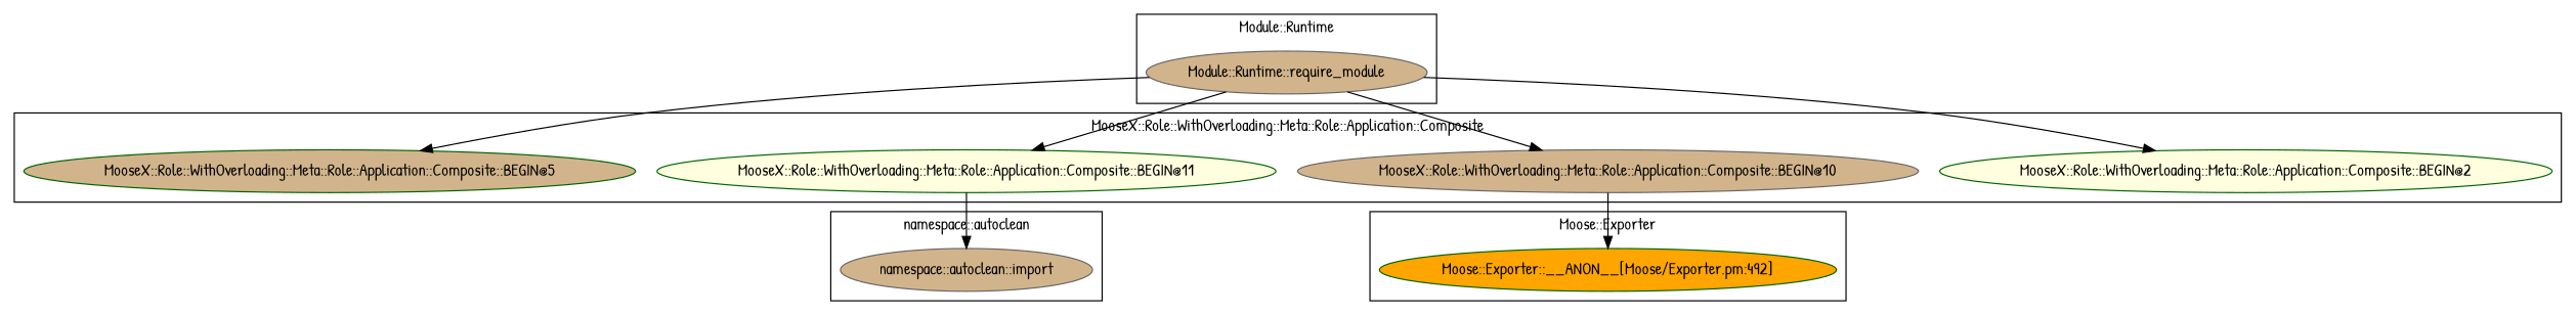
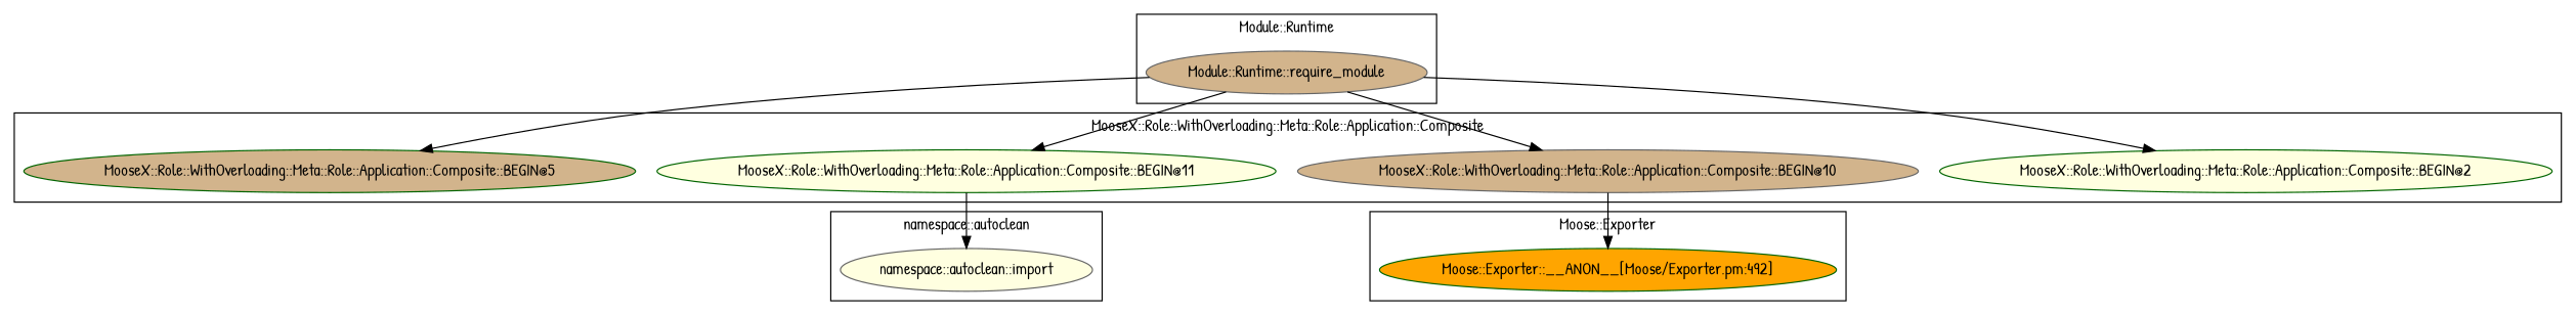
  digraph {
    fontname="Patrick Hand"
    node [style=filled fillcolor=tan color=darkgreen fontname="Patrick Hand"]
    edge [fontname="Patrick Hand"]
    "MooseX::Role::WithOverloading::Meta::Role::Application::Composite::BEGIN@2" [fillcolor=lightyellow]
    "MooseX::Role::WithOverloading::Meta::Role::Application::Composite::BEGIN@11" [fillcolor=lightyellow]
    "MooseX::Role::WithOverloading::Meta::Role::Application::Composite::BEGIN@10" [color=gray40]
    "MooseX::Role::WithOverloading::Meta::Role::Application::Composite::BEGIN@5"
    "Module::Runtime::require_module" [color=gray40]
    "Moose::Exporter::__ANON__[Moose/Exporter.pm:492]" [fillcolor=orange]
-   "namespace::autoclean::import" [color=gray40]
+   "namespace::autoclean::import" [fillcolor=lightyellow color=gray40]
    subgraph cluster_1 {
      label="MooseX::Role::WithOverloading::Meta::Role::Application::Composite"
      "MooseX::Role::WithOverloading::Meta::Role::Application::Composite::BEGIN@2"
      "MooseX::Role::WithOverloading::Meta::Role::Application::Composite::BEGIN@11"
      "MooseX::Role::WithOverloading::Meta::Role::Application::Composite::BEGIN@10"
      "MooseX::Role::WithOverloading::Meta::Role::Application::Composite::BEGIN@5"
    }
    subgraph cluster_2 {
      label="Module::Runtime"
      "Module::Runtime::require_module"
    }
    subgraph cluster_3 {
      label="Moose::Exporter"
      "Moose::Exporter::__ANON__[Moose/Exporter.pm:492]"
    }
    subgraph cluster_4 {
      label="namespace::autoclean"
      "namespace::autoclean::import"
    }
    "MooseX::Role::WithOverloading::Meta::Role::Application::Composite::BEGIN@11" -> "namespace::autoclean::import"
    "MooseX::Role::WithOverloading::Meta::Role::Application::Composite::BEGIN@10" -> "Moose::Exporter::__ANON__[Moose/Exporter.pm:492]"
    "Module::Runtime::require_module" -> "MooseX::Role::WithOverloading::Meta::Role::Application::Composite::BEGIN@2"
    "Module::Runtime::require_module" -> "MooseX::Role::WithOverloading::Meta::Role::Application::Composite::BEGIN@11"
    "Module::Runtime::require_module" -> "MooseX::Role::WithOverloading::Meta::Role::Application::Composite::BEGIN@10"
    "Module::Runtime::require_module" -> "MooseX::Role::WithOverloading::Meta::Role::Application::Composite::BEGIN@5"
  }
